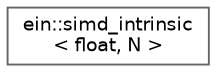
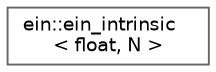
  digraph {
    rankdir=LR
-   n1 [color=grey40 fillcolor=white fontname=Helvetica fontsize=10 height=0.2 label="ein::simd_intrinsic\l\< float, N \>" shape=box style=filled width=0.4]
+   n1 [color=grey40 fillcolor=white fontname=Helvetica fontsize=10 height=0.2 label="ein::ein_intrinsic\l\< float, N \>" shape=box style=filled width=0.4]
  }
